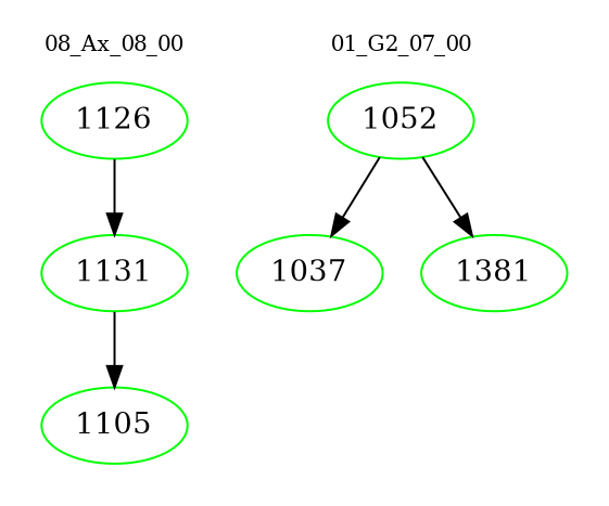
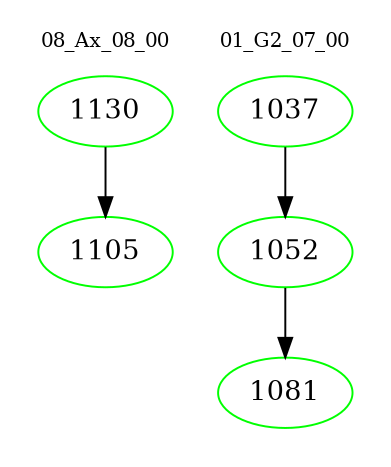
  digraph {
    node [color=green]
    edge [color=black]
-   n1 [label=1126]
    n2 [label=1105]
-   n3 [label=1131]
+   n3 [label=1130]
    n4 [label=1052]
    n5 [label=1037]
-   n6 [label=1381]
+   n6 [label=1081]
    subgraph cluster_1 {
      color=white
      fontsize=10
      label="08_Ax_08_00"
-     n1
      n2
      n3
    }
    subgraph cluster_2 {
      color=white
      fontsize=10
      label="01_G2_07_00"
      n4
      n5
      n6
    }
-   n1 -> n3
    n3 -> n2
-   n4 -> n5
+   n5 -> n4
    n4 -> n6
  }
